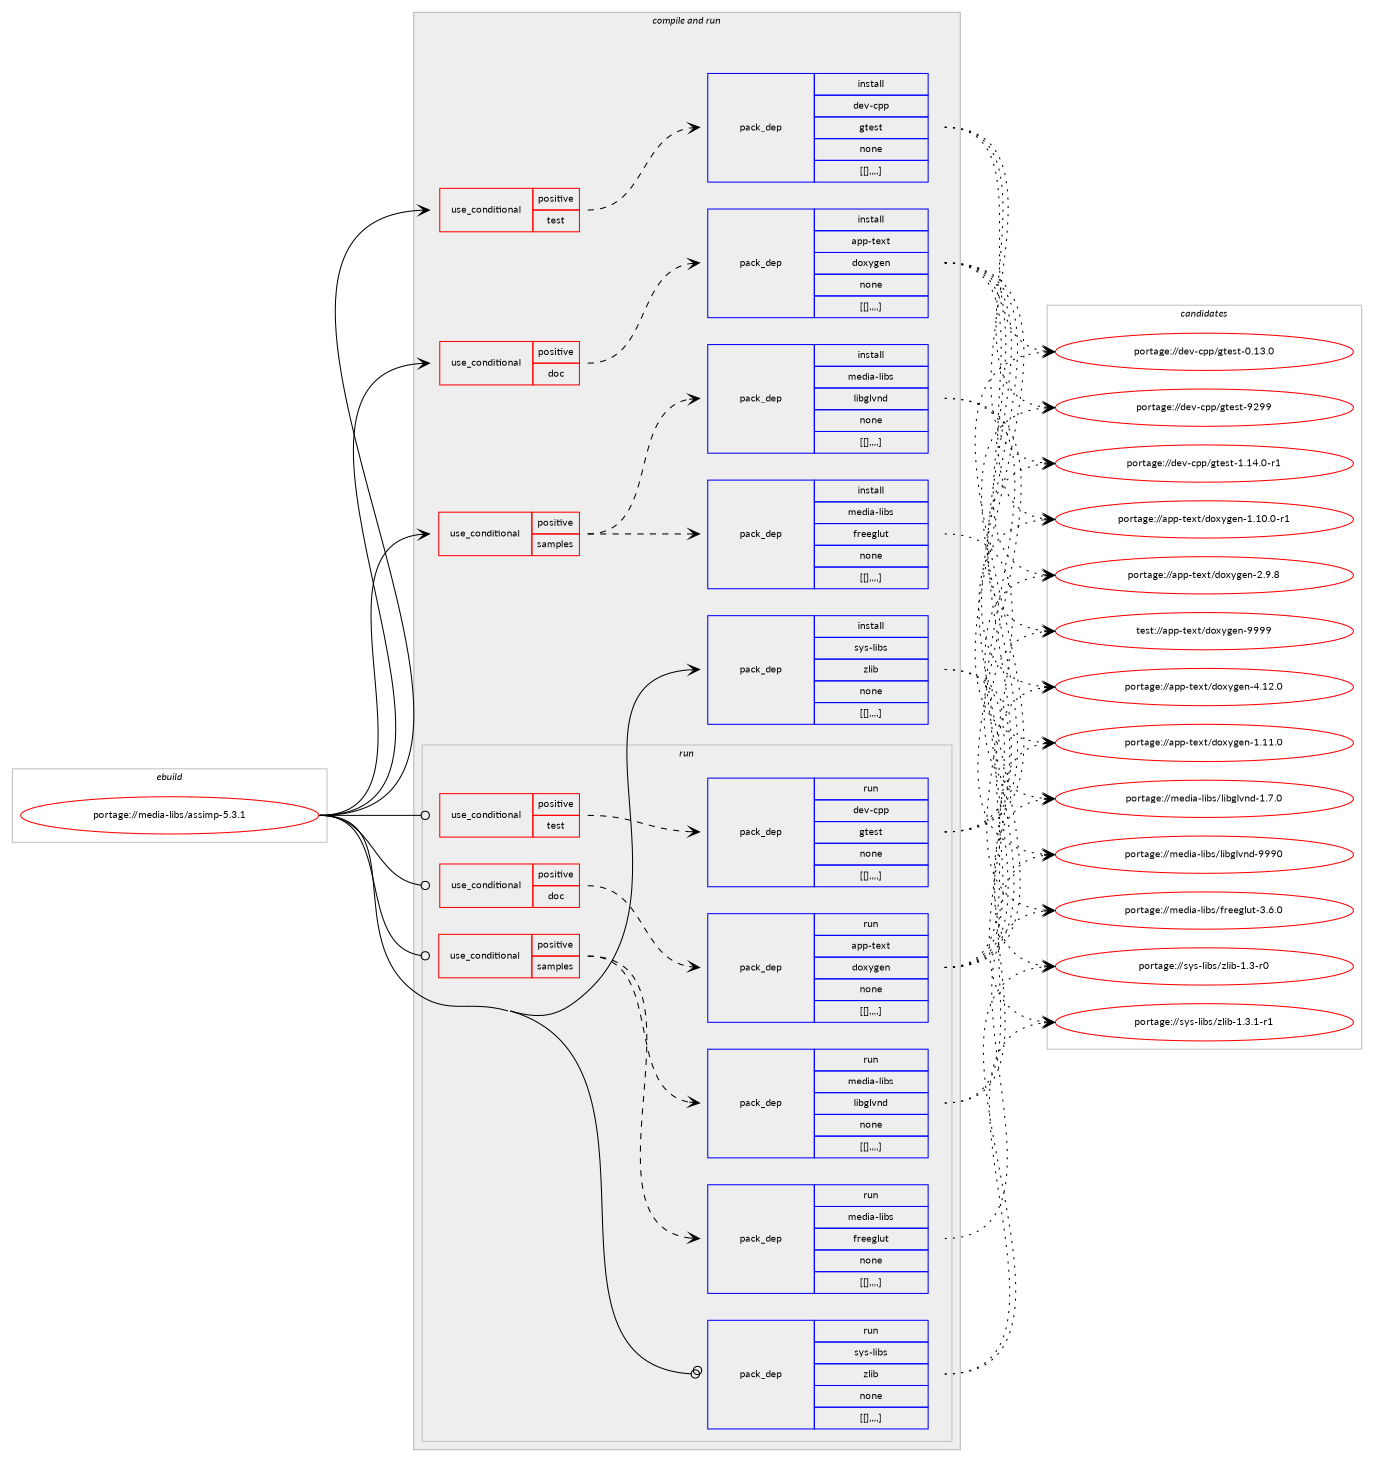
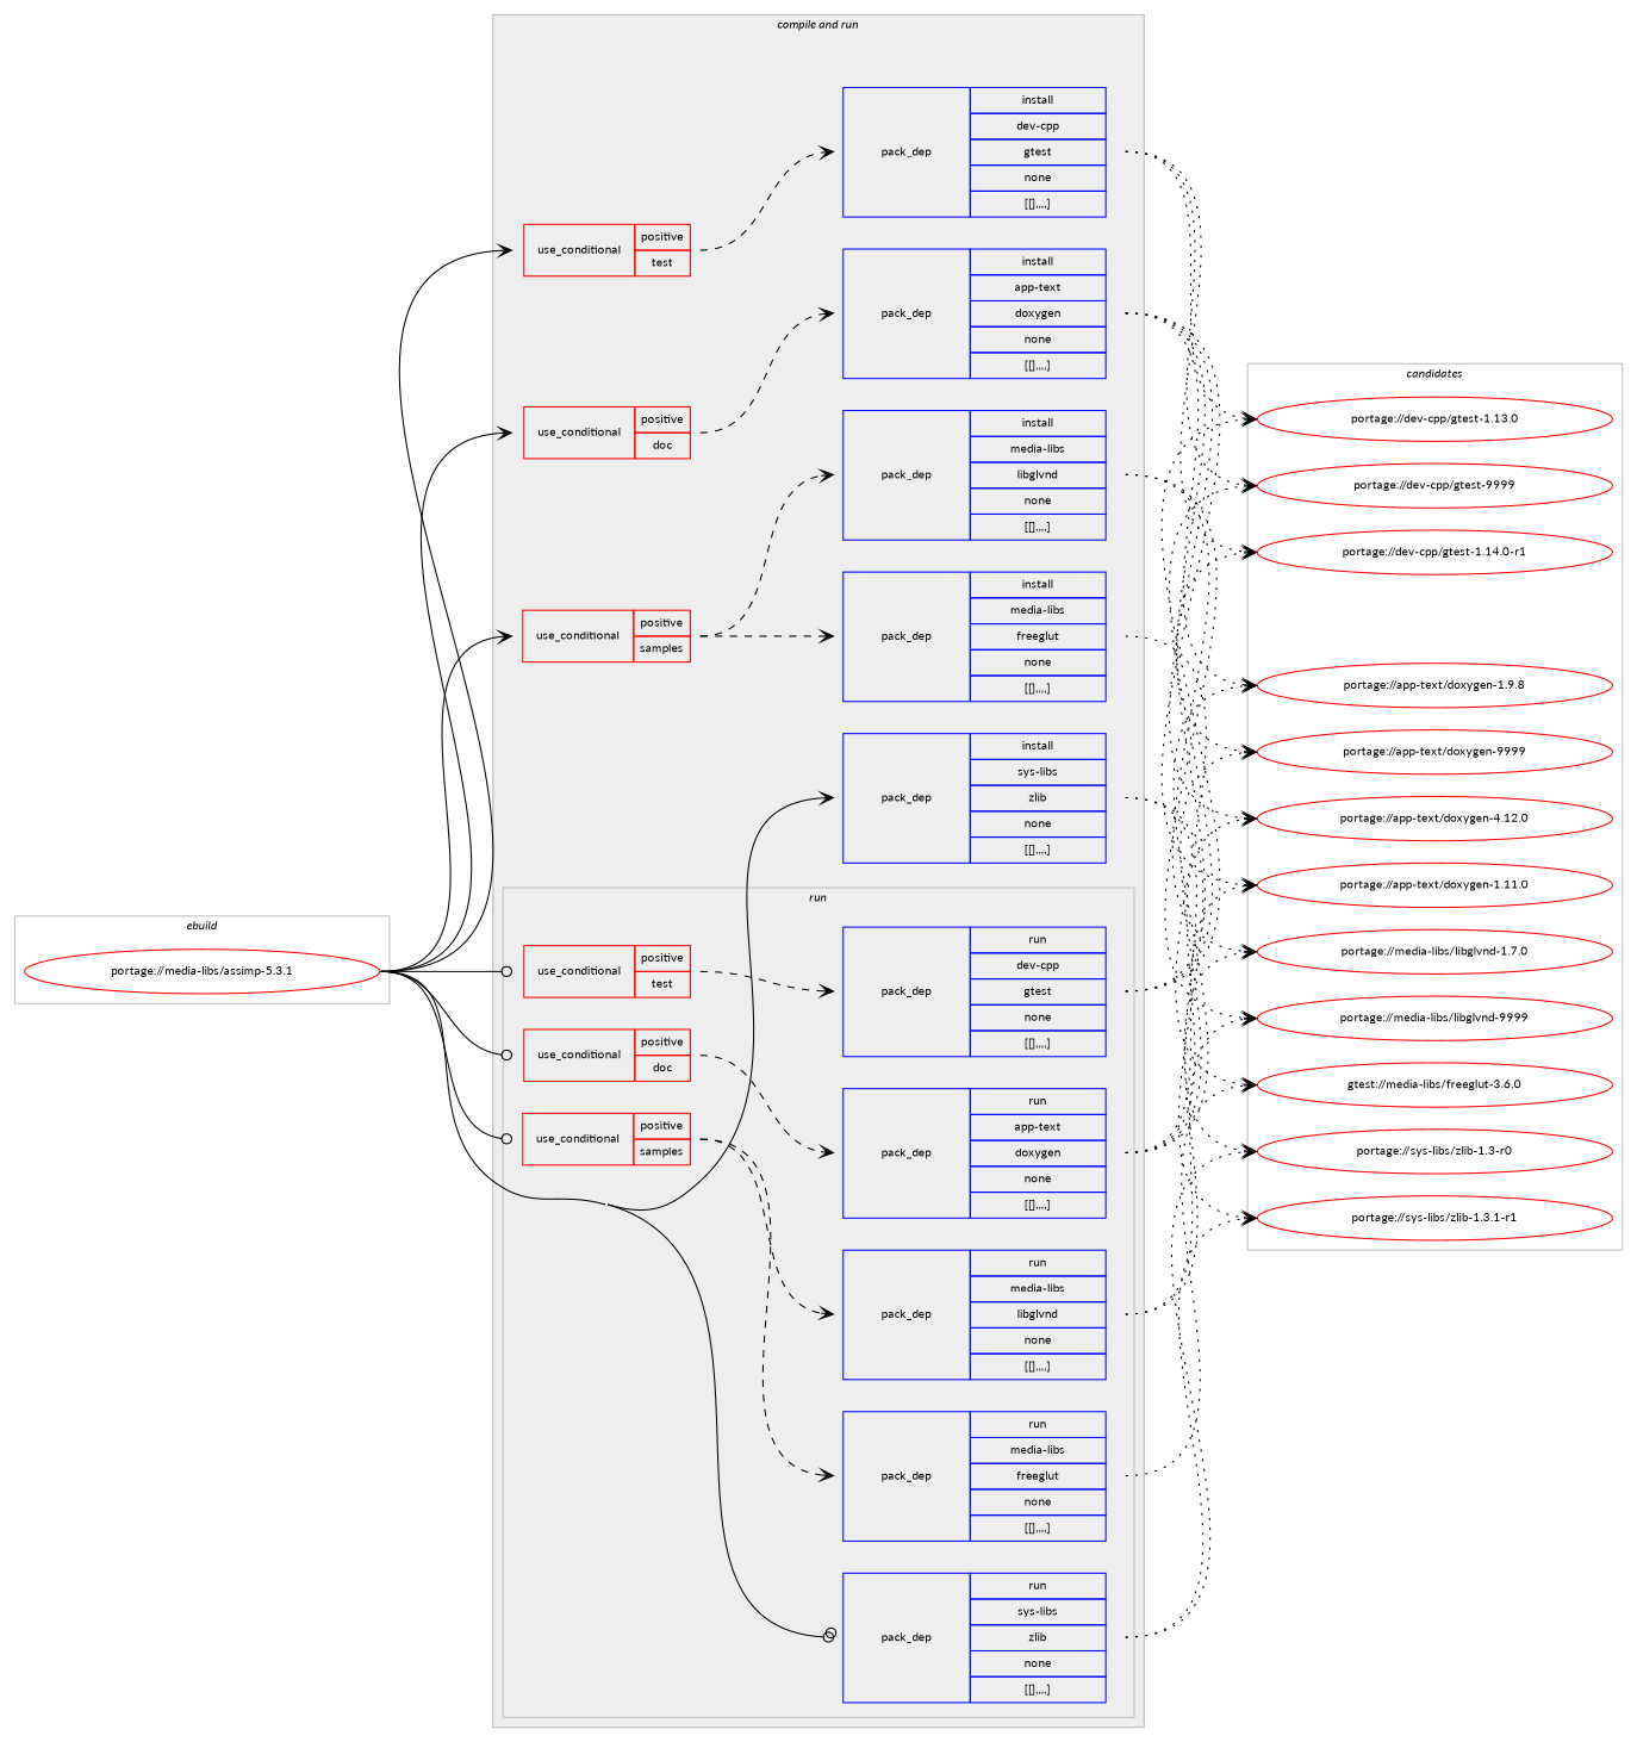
  digraph {
    compound=true
    concentrate=true
    fontname=Lato
    fontsize=10
    newrank=true
    rankdir=LR
    ranksep=1.5
    node [color=red fontname=Lato fontsize=10 shape=none]
    edge [arrowhead=vee fontname=Lato headport=w style=dotted tailport=e weight=100]
    n1 [label="portage://media-libs/assimp-5.3.1" width=4 shape=""]
    n2 [color=blue label=<<TABLE BORDER="0" CELLBORDER="1" CELLSPACING="0" CELLPADDING="4" WIDTH="220"><TR><TD ROWSPAN="6" CELLPADDING="30">pack_dep</TD></TR><TR><TD WIDTH="110">install</TD></TR><TR><TD>app-text</TD></TR><TR><TD>doxygen</TD></TR><TR><TD>none</TD></TR><TR><TD>[[],,,,]</TD></TR></TABLE>>]
    n3 [label=<<TABLE BORDER="0" CELLBORDER="1" CELLSPACING="0" CELLPADDING="4"><TR><TD ROWSPAN="3" CELLPADDING="10">use_conditional</TD></TR><TR><TD>positive</TD></TR><TR><TD>doc</TD></TR></TABLE>>]
    n4 [color=blue label=<<TABLE BORDER="0" CELLBORDER="1" CELLSPACING="0" CELLPADDING="4" WIDTH="220"><TR><TD ROWSPAN="6" CELLPADDING="30">pack_dep</TD></TR><TR><TD WIDTH="110">install</TD></TR><TR><TD>media-libs</TD></TR><TR><TD>freeglut</TD></TR><TR><TD>none</TD></TR><TR><TD>[[],,,,]</TD></TR></TABLE>>]
    n5 [color=blue label=<<TABLE BORDER="0" CELLBORDER="1" CELLSPACING="0" CELLPADDING="4" WIDTH="220"><TR><TD ROWSPAN="6" CELLPADDING="30">pack_dep</TD></TR><TR><TD WIDTH="110">install</TD></TR><TR><TD>media-libs</TD></TR><TR><TD>libglvnd</TD></TR><TR><TD>none</TD></TR><TR><TD>[[],,,,]</TD></TR></TABLE>>]
    n6 [label=<<TABLE BORDER="0" CELLBORDER="1" CELLSPACING="0" CELLPADDING="4"><TR><TD ROWSPAN="3" CELLPADDING="10">use_conditional</TD></TR><TR><TD>positive</TD></TR><TR><TD>samples</TD></TR></TABLE>>]
    n7 [color=blue label=<<TABLE BORDER="0" CELLBORDER="1" CELLSPACING="0" CELLPADDING="4" WIDTH="220"><TR><TD ROWSPAN="6" CELLPADDING="30">pack_dep</TD></TR><TR><TD WIDTH="110">install</TD></TR><TR><TD>dev-cpp</TD></TR><TR><TD>gtest</TD></TR><TR><TD>none</TD></TR><TR><TD>[[],,,,]</TD></TR></TABLE>>]
    n8 [label=<<TABLE BORDER="0" CELLBORDER="1" CELLSPACING="0" CELLPADDING="4"><TR><TD ROWSPAN="3" CELLPADDING="10">use_conditional</TD></TR><TR><TD>positive</TD></TR><TR><TD>test</TD></TR></TABLE>>]
    n9 [color=blue label=<<TABLE BORDER="0" CELLBORDER="1" CELLSPACING="0" CELLPADDING="4" WIDTH="220"><TR><TD ROWSPAN="6" CELLPADDING="30">pack_dep</TD></TR><TR><TD WIDTH="110">install</TD></TR><TR><TD>sys-libs</TD></TR><TR><TD>zlib</TD></TR><TR><TD>none</TD></TR><TR><TD>[[],,,,]</TD></TR></TABLE>>]
    n10 [color=blue label=<<TABLE BORDER="0" CELLBORDER="1" CELLSPACING="0" CELLPADDING="4" WIDTH="220"><TR><TD ROWSPAN="6" CELLPADDING="30">pack_dep</TD></TR><TR><TD WIDTH="110">run</TD></TR><TR><TD>app-text</TD></TR><TR><TD>doxygen</TD></TR><TR><TD>none</TD></TR><TR><TD>[[],,,,]</TD></TR></TABLE>>]
    n11 [label=<<TABLE BORDER="0" CELLBORDER="1" CELLSPACING="0" CELLPADDING="4"><TR><TD ROWSPAN="3" CELLPADDING="10">use_conditional</TD></TR><TR><TD>positive</TD></TR><TR><TD>doc</TD></TR></TABLE>>]
    n12 [color=blue label=<<TABLE BORDER="0" CELLBORDER="1" CELLSPACING="0" CELLPADDING="4" WIDTH="220"><TR><TD ROWSPAN="6" CELLPADDING="30">pack_dep</TD></TR><TR><TD WIDTH="110">run</TD></TR><TR><TD>media-libs</TD></TR><TR><TD>freeglut</TD></TR><TR><TD>none</TD></TR><TR><TD>[[],,,,]</TD></TR></TABLE>>]
    n13 [color=blue label=<<TABLE BORDER="0" CELLBORDER="1" CELLSPACING="0" CELLPADDING="4" WIDTH="220"><TR><TD ROWSPAN="6" CELLPADDING="30">pack_dep</TD></TR><TR><TD WIDTH="110">run</TD></TR><TR><TD>media-libs</TD></TR><TR><TD>libglvnd</TD></TR><TR><TD>none</TD></TR><TR><TD>[[],,,,]</TD></TR></TABLE>>]
    n14 [label=<<TABLE BORDER="0" CELLBORDER="1" CELLSPACING="0" CELLPADDING="4"><TR><TD ROWSPAN="3" CELLPADDING="10">use_conditional</TD></TR><TR><TD>positive</TD></TR><TR><TD>samples</TD></TR></TABLE>>]
    n15 [color=blue label=<<TABLE BORDER="0" CELLBORDER="1" CELLSPACING="0" CELLPADDING="4" WIDTH="220"><TR><TD ROWSPAN="6" CELLPADDING="30">pack_dep</TD></TR><TR><TD WIDTH="110">run</TD></TR><TR><TD>dev-cpp</TD></TR><TR><TD>gtest</TD></TR><TR><TD>none</TD></TR><TR><TD>[[],,,,]</TD></TR></TABLE>>]
    n16 [label=<<TABLE BORDER="0" CELLBORDER="1" CELLSPACING="0" CELLPADDING="4"><TR><TD ROWSPAN="3" CELLPADDING="10">use_conditional</TD></TR><TR><TD>positive</TD></TR><TR><TD>test</TD></TR></TABLE>>]
    n17 [color=blue label=<<TABLE BORDER="0" CELLBORDER="1" CELLSPACING="0" CELLPADDING="4" WIDTH="220"><TR><TD ROWSPAN="6" CELLPADDING="30">pack_dep</TD></TR><TR><TD WIDTH="110">run</TD></TR><TR><TD>sys-libs</TD></TR><TR><TD>zlib</TD></TR><TR><TD>none</TD></TR><TR><TD>[[],,,,]</TD></TR></TABLE>>]
-   n18 [label="test://app-text/doxygen-9999" width=4 shape=""]
+   n18 [label="portage://app-text/doxygen-9999" width=4 shape=""]
    n19 [label="portage://app-text/doxygen-4.12.0" width=4 shape=""]
    n20 [label="portage://app-text/doxygen-1.11.0" width=4 shape=""]
-   n21 [label="portage://app-text/doxygen-1.10.0-r1" width=4 shape=""]
-   n22 [label="portage://app-text/doxygen-2.9.8" width=4 shape=""]
-   n23 [label="portage://dev-cpp/gtest-9299" width=4 shape=""]
+   n22 [label="portage://app-text/doxygen-1.9.8" width=4 shape=""]
+   n23 [label="portage://dev-cpp/gtest-9999" width=4 shape=""]
    n24 [label="portage://dev-cpp/gtest-1.14.0-r1" width=4 shape=""]
-   n25 [label="portage://dev-cpp/gtest-0.13.0" width=4 shape=""]
-   n26 [label="portage://media-libs/freeglut-3.6.0" width=4 shape=""]
-   n27 [label="portage://media-libs/libglvnd-9990" width=4 shape=""]
+   n25 [label="portage://dev-cpp/gtest-1.13.0" width=4 shape=""]
+   n26 [label="gtest://media-libs/freeglut-3.6.0" width=4 shape=""]
+   n27 [label="portage://media-libs/libglvnd-9999" width=4 shape=""]
    n28 [label="portage://media-libs/libglvnd-1.7.0" width=4 shape=""]
    n29 [label="portage://sys-libs/zlib-1.3.1-r1" width=4 shape=""]
    n30 [label="portage://sys-libs/zlib-1.3-r0" width=4 shape=""]
    subgraph cluster_1 {
      color=gray
      label=<<i>ebuild</i>>
      n1
    }
    subgraph cluster_2 {
      color=gray
      label=<<i>dependencies</i>>
      subgraph cluster_3 {
        color=gray
        fillcolor="#eeeeee"
        label=<<i>compile</i>>
        style=filled
        subgraph sub_4 {
          color=gray
          fillcolor="#eeeeee"
          label=<<i>compile</i>>
          style=filled
          n3
          subgraph sub_5 {
            color=gray
            fillcolor="#eeeeee"
            label=<<i>compile</i>>
            style=filled
            n2
          }
        }
        subgraph sub_6 {
          color=gray
          fillcolor="#eeeeee"
          label=<<i>compile</i>>
          style=filled
          n6
          subgraph sub_7 {
            color=gray
            fillcolor="#eeeeee"
            label=<<i>compile</i>>
            style=filled
            n4
          }
          subgraph sub_8 {
            color=gray
            fillcolor="#eeeeee"
            label=<<i>compile</i>>
            style=filled
            n5
          }
        }
        subgraph sub_9 {
          color=gray
          fillcolor="#eeeeee"
          label=<<i>compile</i>>
          style=filled
          n8
          subgraph sub_10 {
            color=gray
            fillcolor="#eeeeee"
            label=<<i>compile</i>>
            style=filled
            n7
          }
        }
        subgraph sub_11 {
          color=gray
          fillcolor="#eeeeee"
          label=<<i>compile</i>>
          style=filled
          n9
        }
      }
      subgraph cluster_12 {
        color=gray
        fillcolor="#eeeeee"
        label=<<i>compile and run</i>>
        style=filled
      }
      subgraph cluster_13 {
        color=gray
        fillcolor="#eeeeee"
        label=<<i>run</i>>
        style=filled
        subgraph sub_14 {
          color=gray
          fillcolor="#eeeeee"
          label=<<i>run</i>>
          style=filled
          n11
          subgraph sub_15 {
            color=gray
            fillcolor="#eeeeee"
            label=<<i>run</i>>
            style=filled
            n10
          }
        }
        subgraph sub_16 {
          color=gray
          fillcolor="#eeeeee"
          label=<<i>run</i>>
          style=filled
          n14
          subgraph sub_17 {
            color=gray
            fillcolor="#eeeeee"
            label=<<i>run</i>>
            style=filled
            n12
          }
          subgraph sub_18 {
            color=gray
            fillcolor="#eeeeee"
            label=<<i>run</i>>
            style=filled
            n13
          }
        }
        subgraph sub_19 {
          color=gray
          fillcolor="#eeeeee"
          label=<<i>run</i>>
          style=filled
          n16
          subgraph sub_20 {
            color=gray
            fillcolor="#eeeeee"
            label=<<i>run</i>>
            style=filled
            n15
          }
        }
        subgraph sub_21 {
          color=gray
          fillcolor="#eeeeee"
          label=<<i>run</i>>
          style=filled
          n17
        }
      }
    }
    subgraph cluster_22 {
      color=gray
      label=<<i>candidates</i>>
      rank=same
      subgraph sub_23 {
        color=black
        label=<<i>candidates</i>>
        nodesep=1
        rank=same
        n18
        n19
        n20
-       n21
        n22
      }
      subgraph sub_24 {
        color=black
        label=<<i>candidates</i>>
        nodesep=1
        rank=same
        n23
        n24
        n25
      }
      subgraph sub_25 {
        color=black
        label=<<i>candidates</i>>
        nodesep=1
        rank=same
        n26
      }
      subgraph sub_26 {
        color=black
        label=<<i>candidates</i>>
        nodesep=1
        rank=same
        n27
        n28
      }
      subgraph sub_27 {
        color=black
        label=<<i>candidates</i>>
        nodesep=1
        rank=same
        n23
        n24
        n25
      }
      subgraph sub_28 {
        color=black
        label=<<i>candidates</i>>
        nodesep=1
        rank=same
        n29
        n30
      }
      subgraph sub_29 {
        color=black
        label=<<i>candidates</i>>
        nodesep=1
        rank=same
        n18
        n19
        n20
-       n21
        n22
      }
      subgraph sub_30 {
        color=black
        label=<<i>candidates</i>>
        nodesep=1
        rank=same
        n26
      }
      subgraph sub_31 {
        color=black
        label=<<i>candidates</i>>
        nodesep=1
        rank=same
        n27
        n28
      }
      subgraph sub_32 {
        color=black
        label=<<i>candidates</i>>
        nodesep=1
        rank=same
        n29
        n30
      }
    }
    n1 -> n3 [style=solid weight=20]
    n1 -> n6 [style=solid weight=20]
    n1 -> n8 [style=solid weight=20]
    n1 -> n9 [style=solid weight=20]
    n1 -> n11 [arrowhead=odot style=solid weight=20]
    n1 -> n14 [arrowhead=odot style=solid weight=20]
    n1 -> n16 [arrowhead=odot style=solid weight=20]
    n1 -> n17 [arrowhead=odot style=solid weight=20]
    n2 -> n18
    n2 -> n19
    n2 -> n20
-   n2 -> n21
    n2 -> n22
    n3 -> n2 [style=dashed weight=20]
    n4 -> n26
    n5 -> n27
    n5 -> n28
    n6 -> n4 [style=dashed weight=20]
    n6 -> n5 [style=dashed weight=20]
    n7 -> n23
    n7 -> n24
    n7 -> n25
    n8 -> n7 [style=dashed weight=20]
    n9 -> n29
    n9 -> n30
    n10 -> n18
    n10 -> n19
    n10 -> n20
-   n10 -> n21
    n10 -> n22
    n11 -> n10 [style=dashed weight=20]
    n12 -> n26
    n13 -> n27
    n13 -> n28
    n14 -> n12 [style=dashed weight=20]
    n14 -> n13 [style=dashed weight=20]
    n15 -> n23
    n15 -> n24
    n15 -> n25
    n16 -> n15 [style=dashed weight=20]
    n17 -> n29
    n17 -> n30
  }
